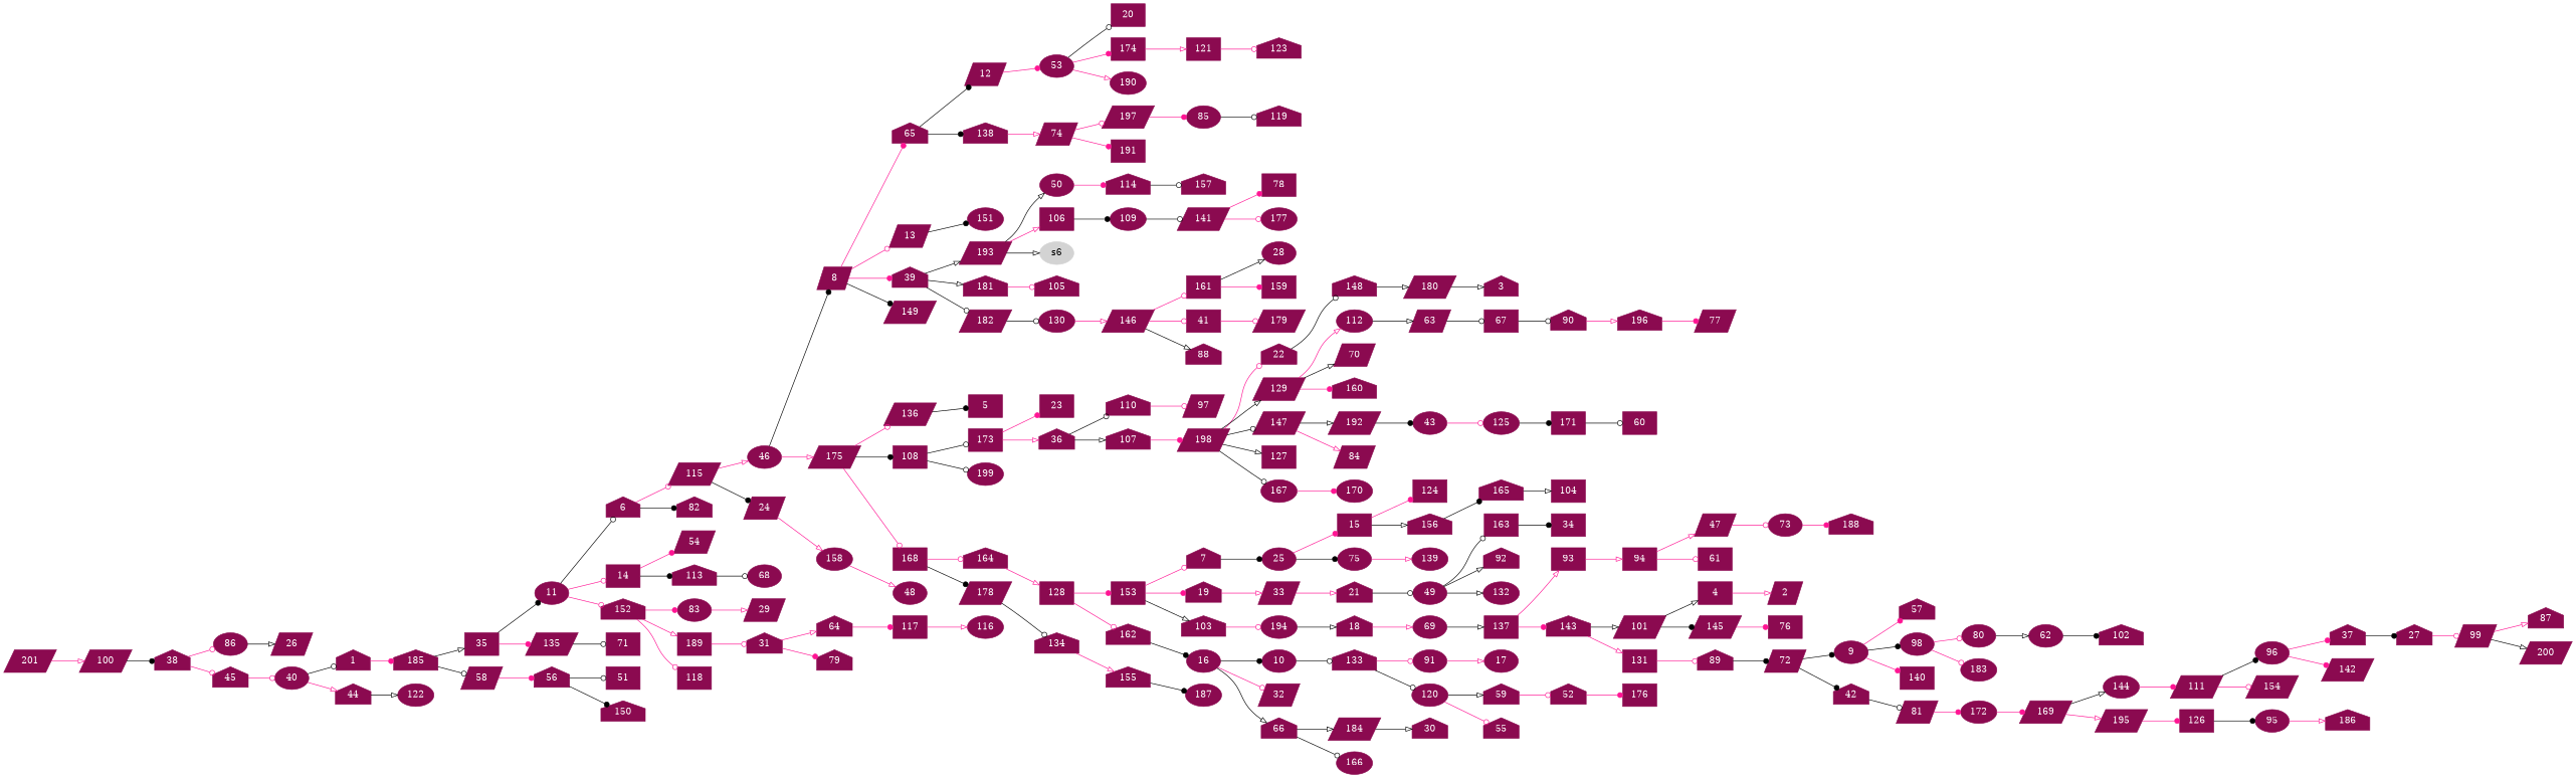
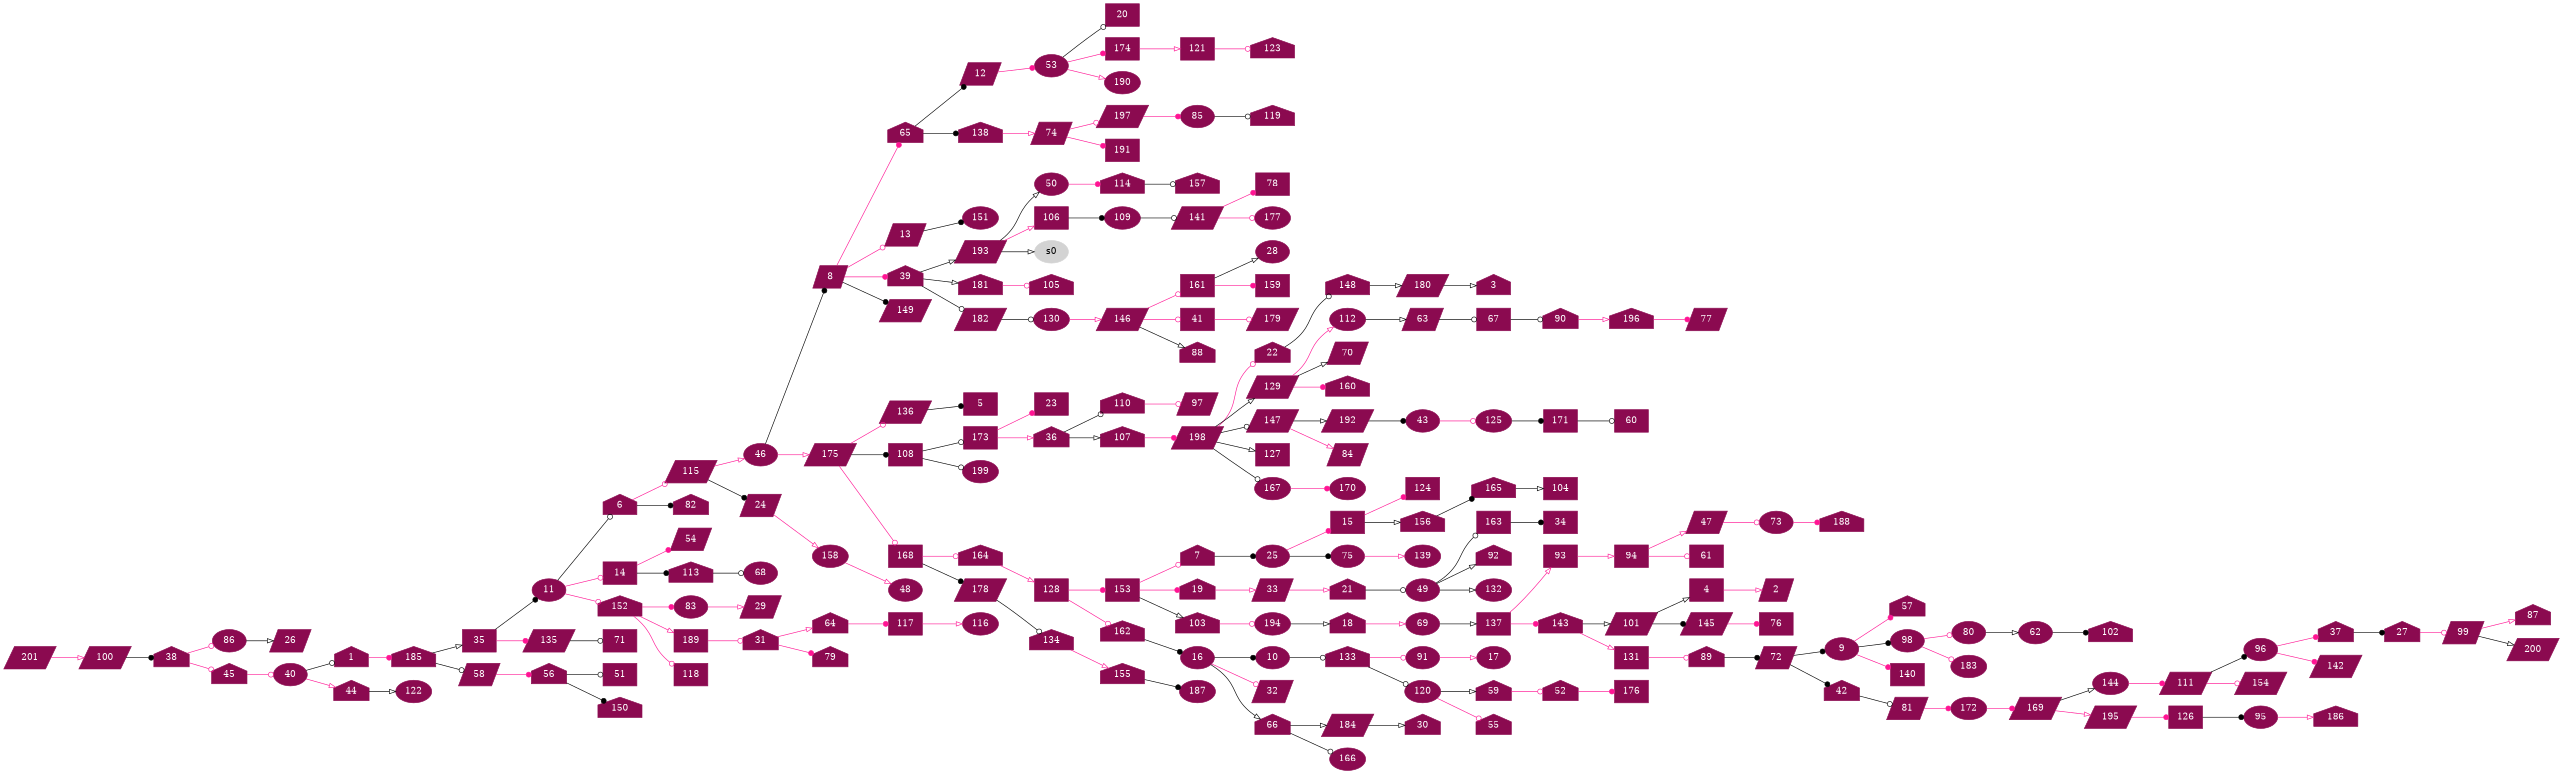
  digraph {
    rankdir=LR
    node [color=deeppink4 fontcolor=white style=filled shape=house]
    edge [color=deeppink arrowhead=dot]
    40 [shape=ellipse]
    1
    44
    185
    4 [shape=box]
    2 [shape=parallelogram]
    180 [shape=parallelogram]
    3
    101 [shape=parallelogram]
    145 [shape=parallelogram]
    136 [shape=parallelogram]
    5 [shape=box]
    11 [shape=ellipse]
    6
    14 [shape=box]
    152
    115 [shape=parallelogram]
    82
    153 [shape=box]
    7
    19
    103
    25 [shape=ellipse]
    46 [shape=ellipse]
    8 [shape=parallelogram]
    175 [shape=parallelogram]
    65
    13 [shape=parallelogram]
    39
    149 [shape=parallelogram]
    72 [shape=parallelogram]
    9 [shape=ellipse]
    42
    57
    98 [shape=ellipse]
    140 [shape=box]
    16 [shape=ellipse]
    10 [shape=ellipse]
    32 [shape=parallelogram]
    66
    133
    35 [shape=box]
    135 [shape=parallelogram]
    12 [shape=parallelogram]
    138
    53 [shape=ellipse]
    151 [shape=ellipse]
    54 [shape=parallelogram]
    113
    15 [shape=box]
    75 [shape=ellipse]
    124 [shape=box]
    156
    162
    91 [shape=ellipse]
    17 [shape=ellipse]
    194 [shape=ellipse]
    18
    69 [shape=ellipse]
    33 [shape=parallelogram]
    20 [shape=box]
    174 [shape=box]
    190 [shape=ellipse]
    21
    49 [shape=ellipse]
    198 [shape=parallelogram]
    22
    129 [shape=parallelogram]
    147 [shape=parallelogram]
    127 [shape=box]
    167 [shape=ellipse]
    148
    173 [shape=box]
    23 [shape=box]
    36
    24 [shape=parallelogram]
    158 [shape=ellipse]
    86 [shape=ellipse]
    26 [shape=parallelogram]
    37
    27
    99 [shape=parallelogram]
    161 [shape=box]
    28 [shape=ellipse]
    159 [shape=box]
    83 [shape=ellipse]
    29 [shape=parallelogram]
    184 [shape=parallelogram]
    30
    189 [shape=box]
    31
    64
    79
    163 [shape=box]
    34 [shape=box]
    58 [shape=parallelogram]
    110
    107
    96 [shape=ellipse]
    142 [shape=parallelogram]
    100 [shape=parallelogram]
    38
    45
    193 [shape=parallelogram]
    181
    182 [shape=parallelogram]
    146 [shape=parallelogram]
    41 [shape=box]
    88
    179 [shape=parallelogram]
    81 [shape=parallelogram]
    192 [shape=parallelogram]
    43 [shape=ellipse]
    125 [shape=ellipse]
    122 [shape=ellipse]
    94 [shape=box]
    47 [shape=parallelogram]
    61 [shape=box]
    73 [shape=ellipse]
    48 [shape=ellipse]
    92
    132 [shape=ellipse]
    50 [shape=ellipse]
    106 [shape=box]
-   s0 [color=lightgrey fontcolor=black shape=ellipse label=s6]
+   s0 [color=lightgrey fontcolor=black shape=ellipse]
    114
    56
    51 [shape=box]
    150
    59
    52
    176 [shape=box]
    120 [shape=ellipse]
    55
    171 [shape=box]
    60 [shape=box]
    80 [shape=ellipse]
    62 [shape=ellipse]
    102
    112 [shape=ellipse]
    63 [shape=parallelogram]
    67 [shape=box]
    117 [shape=box]
    166 [shape=ellipse]
    90
    68 [shape=ellipse]
    137 [shape=box]
    70 [shape=parallelogram]
    160
    71 [shape=box]
    89
    188
    74 [shape=parallelogram]
    197 [shape=parallelogram]
    191 [shape=box]
    139 [shape=ellipse]
    76 [shape=box]
    196
    77 [shape=parallelogram]
    141 [shape=parallelogram]
    78 [shape=box]
    177 [shape=ellipse]
    183 [shape=ellipse]
    172 [shape=ellipse]
    118 [shape=box]
    84 [shape=parallelogram]
    85 [shape=ellipse]
    119
    87
    200 [shape=parallelogram]
    131 [shape=box]
    93 [shape=box]
    143
    126 [shape=box]
    95 [shape=ellipse]
    186
    111 [shape=parallelogram]
    154 [shape=parallelogram]
    97 [shape=parallelogram]
    201 [shape=parallelogram]
    165
    104 [shape=box]
    105
    109 [shape=ellipse]
    108 [shape=box]
    168 [shape=box]
    199 [shape=ellipse]
    144 [shape=ellipse]
    157
    116 [shape=ellipse]
    121 [shape=box]
    123
    195 [shape=parallelogram]
    164
    128 [shape=box]
    130 [shape=ellipse]
    178 [shape=parallelogram]
    134
    155
    169 [shape=parallelogram]
    187 [shape=ellipse]
    170 [shape=ellipse]
    40 -> 1 [color=black arrowhead=odot]
    40 -> 44 [arrowhead=onormal]
    1 -> 185
    44 -> 122 [color=black arrowhead=onormal]
    185 -> 35 [color=black arrowhead=onormal]
    185 -> 58 [color=black arrowhead=odot]
    4 -> 2 [arrowhead=onormal]
    180 -> 3 [color=black arrowhead=onormal]
    101 -> 4 [color=black arrowhead=onormal]
    101 -> 145 [color=black]
    145 -> 76
    136 -> 5 [color=black]
    11 -> 6 [color=black arrowhead=odot]
    11 -> 14 [arrowhead=odot]
    11 -> 152 [arrowhead=odot]
    6 -> 115 [arrowhead=odot]
    6 -> 82 [color=black]
    14 -> 54
    14 -> 113 [color=black]
    152 -> 83
    152 -> 189 [arrowhead=onormal]
    152 -> 118 [arrowhead=odot]
    115 -> 46 [arrowhead=onormal]
    115 -> 24 [color=black]
    153 -> 7 [arrowhead=odot]
    153 -> 19
    153 -> 103 [color=black arrowhead=onormal]
    7 -> 25 [color=black]
    19 -> 33 [arrowhead=onormal]
    103 -> 194 [arrowhead=odot]
    25 -> 15
    25 -> 75 [color=black]
    46 -> 8 [color=black]
    46 -> 175 [arrowhead=onormal]
    8 -> 65
    8 -> 13 [arrowhead=odot]
    8 -> 39
    8 -> 149 [color=black]
    175 -> 136 [arrowhead=odot]
    175 -> 108 [color=black]
    175 -> 168 [arrowhead=odot]
    65 -> 12 [color=black]
    65 -> 138 [color=black]
    13 -> 151 [color=black]
    39 -> 193 [color=black arrowhead=onormal]
    39 -> 181 [color=black arrowhead=onormal]
    39 -> 182 [color=black arrowhead=odot]
    72 -> 9 [color=black]
    72 -> 42 [color=black]
    9 -> 57
    9 -> 98 [color=black]
    9 -> 140
    42 -> 81 [color=black arrowhead=odot]
    98 -> 80 [arrowhead=odot]
    98 -> 183 [arrowhead=odot]
    16 -> 10 [color=black]
    16 -> 32 [arrowhead=odot]
    16 -> 66 [color=black arrowhead=onormal]
    10 -> 133 [color=black arrowhead=odot]
    66 -> 184 [color=black arrowhead=onormal]
    66 -> 166 [color=black arrowhead=odot]
    133 -> 91 [arrowhead=odot]
    133 -> 120 [color=black arrowhead=odot]
    35 -> 11 [color=black]
    35 -> 135
    135 -> 71 [color=black arrowhead=odot]
    12 -> 53
    138 -> 74 [arrowhead=onormal]
    53 -> 20 [color=black arrowhead=odot]
    53 -> 174
    53 -> 190 [arrowhead=onormal]
    113 -> 68 [color=black arrowhead=odot]
    15 -> 124
    15 -> 156 [color=black arrowhead=onormal]
    75 -> 139 [arrowhead=onormal]
    156 -> 165 [color=black]
    162 -> 16 [color=black]
    91 -> 17 [arrowhead=onormal]
    194 -> 18 [color=black arrowhead=onormal]
    18 -> 69 [arrowhead=onormal]
    69 -> 137 [color=black arrowhead=onormal]
    33 -> 21 [arrowhead=onormal]
    174 -> 121 [arrowhead=onormal]
    21 -> 49 [color=black arrowhead=odot]
    49 -> 163 [color=black arrowhead=odot]
    49 -> 92 [color=black arrowhead=onormal]
    49 -> 132 [color=black arrowhead=onormal]
    198 -> 22 [arrowhead=odot]
    198 -> 129 [color=black arrowhead=onormal]
    198 -> 147 [color=black arrowhead=odot]
    198 -> 127 [color=black arrowhead=onormal]
    198 -> 167 [color=black arrowhead=odot]
    22 -> 148 [color=black arrowhead=odot]
    129 -> 112 [arrowhead=onormal]
    129 -> 70 [color=black arrowhead=onormal]
    129 -> 160
    147 -> 192 [color=black arrowhead=onormal]
    147 -> 84 [arrowhead=onormal]
    167 -> 170
    148 -> 180 [color=black arrowhead=onormal]
    173 -> 23
    173 -> 36 [arrowhead=onormal]
    36 -> 110 [color=black arrowhead=odot]
    36 -> 107 [color=black arrowhead=onormal]
    24 -> 158 [arrowhead=onormal]
    158 -> 48 [arrowhead=onormal]
    86 -> 26 [color=black arrowhead=onormal]
    37 -> 27 [color=black]
    27 -> 99 [arrowhead=odot]
    99 -> 87 [arrowhead=onormal]
    99 -> 200 [color=black arrowhead=onormal]
    161 -> 28 [color=black arrowhead=onormal]
    161 -> 159
    83 -> 29 [arrowhead=onormal]
    184 -> 30 [color=black arrowhead=onormal]
    189 -> 31 [arrowhead=odot]
    31 -> 64 [arrowhead=onormal]
    31 -> 79
    64 -> 117
    163 -> 34 [color=black]
    58 -> 56
    110 -> 97 [arrowhead=odot]
    107 -> 198
    96 -> 37
    96 -> 142
    100 -> 38 [color=black]
    38 -> 86 [arrowhead=odot]
    38 -> 45 [arrowhead=odot]
    45 -> 40 [arrowhead=odot]
    193 -> 50 [color=black arrowhead=onormal]
    193 -> 106 [arrowhead=onormal]
    193 -> s0 [color=black arrowhead=onormal]
    181 -> 105 [arrowhead=odot]
    182 -> 130 [color=black arrowhead=odot]
    146 -> 161 [arrowhead=odot]
    146 -> 41 [arrowhead=odot]
    146 -> 88 [color=black arrowhead=onormal]
    41 -> 179 [arrowhead=odot]
    81 -> 172
    192 -> 43 [color=black]
    43 -> 125 [arrowhead=odot]
    125 -> 171 [color=black]
    94 -> 47 [arrowhead=onormal]
    94 -> 61 [arrowhead=odot]
    47 -> 73 [arrowhead=odot]
    73 -> 188
    50 -> 114
    106 -> 109 [color=black]
    114 -> 157 [color=black arrowhead=odot]
    56 -> 51 [color=black arrowhead=odot]
    56 -> 150 [color=black]
    59 -> 52 [arrowhead=odot]
    52 -> 176
    120 -> 59 [color=black arrowhead=onormal]
    120 -> 55 [arrowhead=odot]
    171 -> 60 [color=black arrowhead=odot]
    80 -> 62 [color=black arrowhead=onormal]
    62 -> 102 [color=black]
    112 -> 63 [color=black arrowhead=onormal]
    63 -> 67 [color=black arrowhead=odot]
    67 -> 90 [color=black arrowhead=odot]
    117 -> 116 [arrowhead=onormal]
    90 -> 196 [arrowhead=onormal]
    137 -> 93 [arrowhead=onormal]
    137 -> 143
    89 -> 72 [color=black]
    74 -> 197 [arrowhead=odot]
    74 -> 191
    197 -> 85
    196 -> 77
    141 -> 78
    141 -> 177 [arrowhead=odot]
    172 -> 169
    85 -> 119 [color=black arrowhead=odot]
    131 -> 89 [arrowhead=odot]
    93 -> 94 [arrowhead=onormal]
    143 -> 101 [color=black arrowhead=onormal]
    143 -> 131 [arrowhead=onormal]
    126 -> 95 [color=black]
    95 -> 186 [arrowhead=onormal]
    111 -> 96 [color=black]
    111 -> 154 [arrowhead=odot]
    201 -> 100 [arrowhead=onormal]
    165 -> 104 [color=black arrowhead=onormal]
    109 -> 141 [color=black arrowhead=odot]
    108 -> 173 [color=black arrowhead=odot]
    108 -> 199 [color=black arrowhead=odot]
    168 -> 164 [arrowhead=odot]
    168 -> 178 [color=black]
    144 -> 111
    121 -> 123 [arrowhead=odot]
    195 -> 126
    164 -> 128 [arrowhead=onormal]
    128 -> 153
    128 -> 162 [arrowhead=odot]
    130 -> 146 [arrowhead=onormal]
    178 -> 134 [color=black arrowhead=odot]
    134 -> 155 [arrowhead=onormal]
    155 -> 187 [color=black]
    169 -> 144 [color=black arrowhead=onormal]
    169 -> 195 [arrowhead=onormal]
  }
